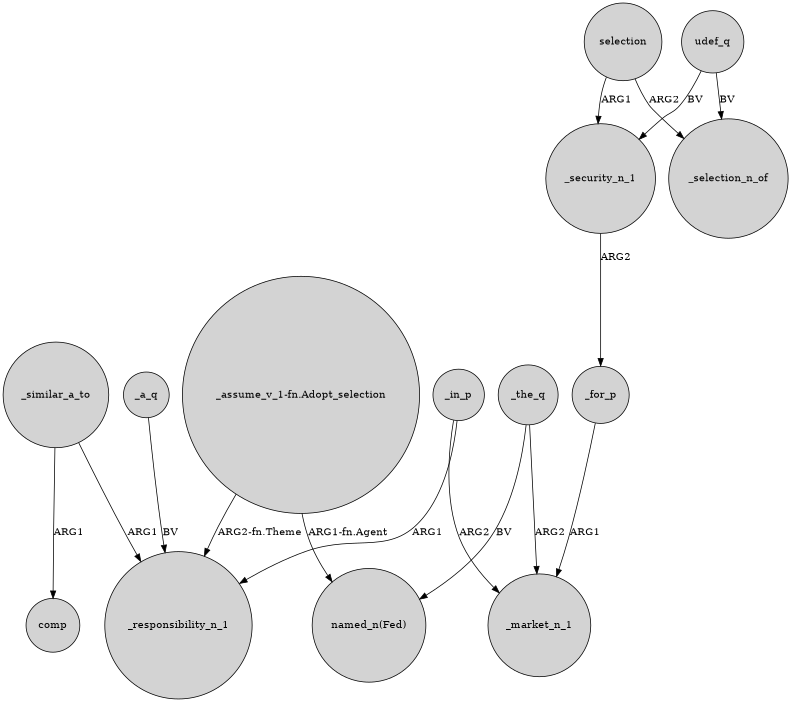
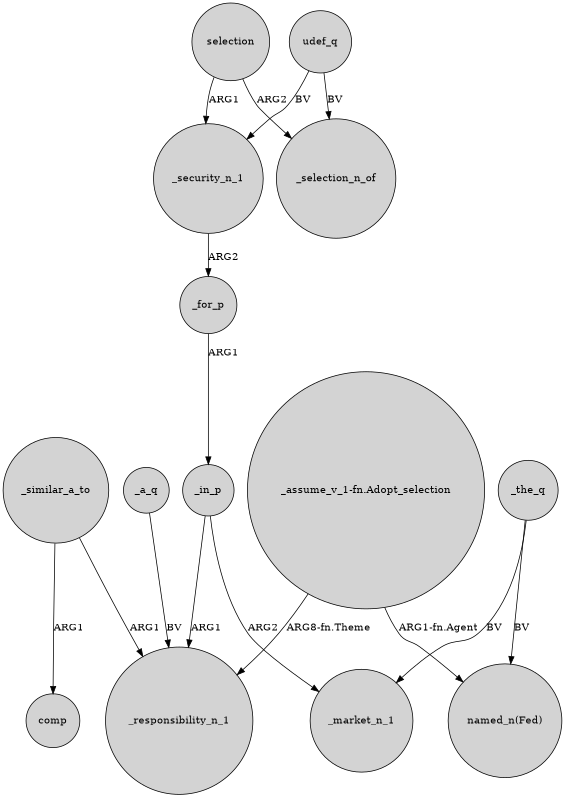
  digraph {
    node [shape=circle style=filled]
    "_assume_v_1-fn.Adopt_selection"
    _responsibility_n_1
    "named_n(Fed)"
    _similar_a_to
    comp
    _in_p
    _market_n_1
    _the_q
    _for_p
    _security_n_1
    n11 [label=selection]
    n12 [label=_selection_n_of]
    _a_q
    udef_q
-   "_assume_v_1-fn.Adopt_selection" -> _responsibility_n_1 [label="ARG2-fn.Theme"]
+   "_assume_v_1-fn.Adopt_selection" -> _responsibility_n_1 [label="ARG8-fn.Theme"]
    "_assume_v_1-fn.Adopt_selection" -> "named_n(Fed)" [label="ARG1-fn.Agent"]
    _similar_a_to -> _responsibility_n_1 [label=ARG1]
    _similar_a_to -> comp [label=ARG1]
    _in_p -> _responsibility_n_1 [label=ARG1]
    _in_p -> _market_n_1 [label=ARG2]
    _the_q -> "named_n(Fed)" [label=BV]
-   _the_q -> _market_n_1 [label=ARG2]
-   _for_p -> _market_n_1 [label=ARG1]
+   _the_q -> _market_n_1 [label=BV]
+   _for_p -> _in_p [label=ARG1]
    _security_n_1 -> _for_p [label=ARG2]
    n11 -> _security_n_1 [label=ARG1]
    n11 -> n12 [label=ARG2]
    _a_q -> _responsibility_n_1 [label=BV]
    udef_q -> _security_n_1 [label=BV]
    udef_q -> n12 [label=BV]
  }
